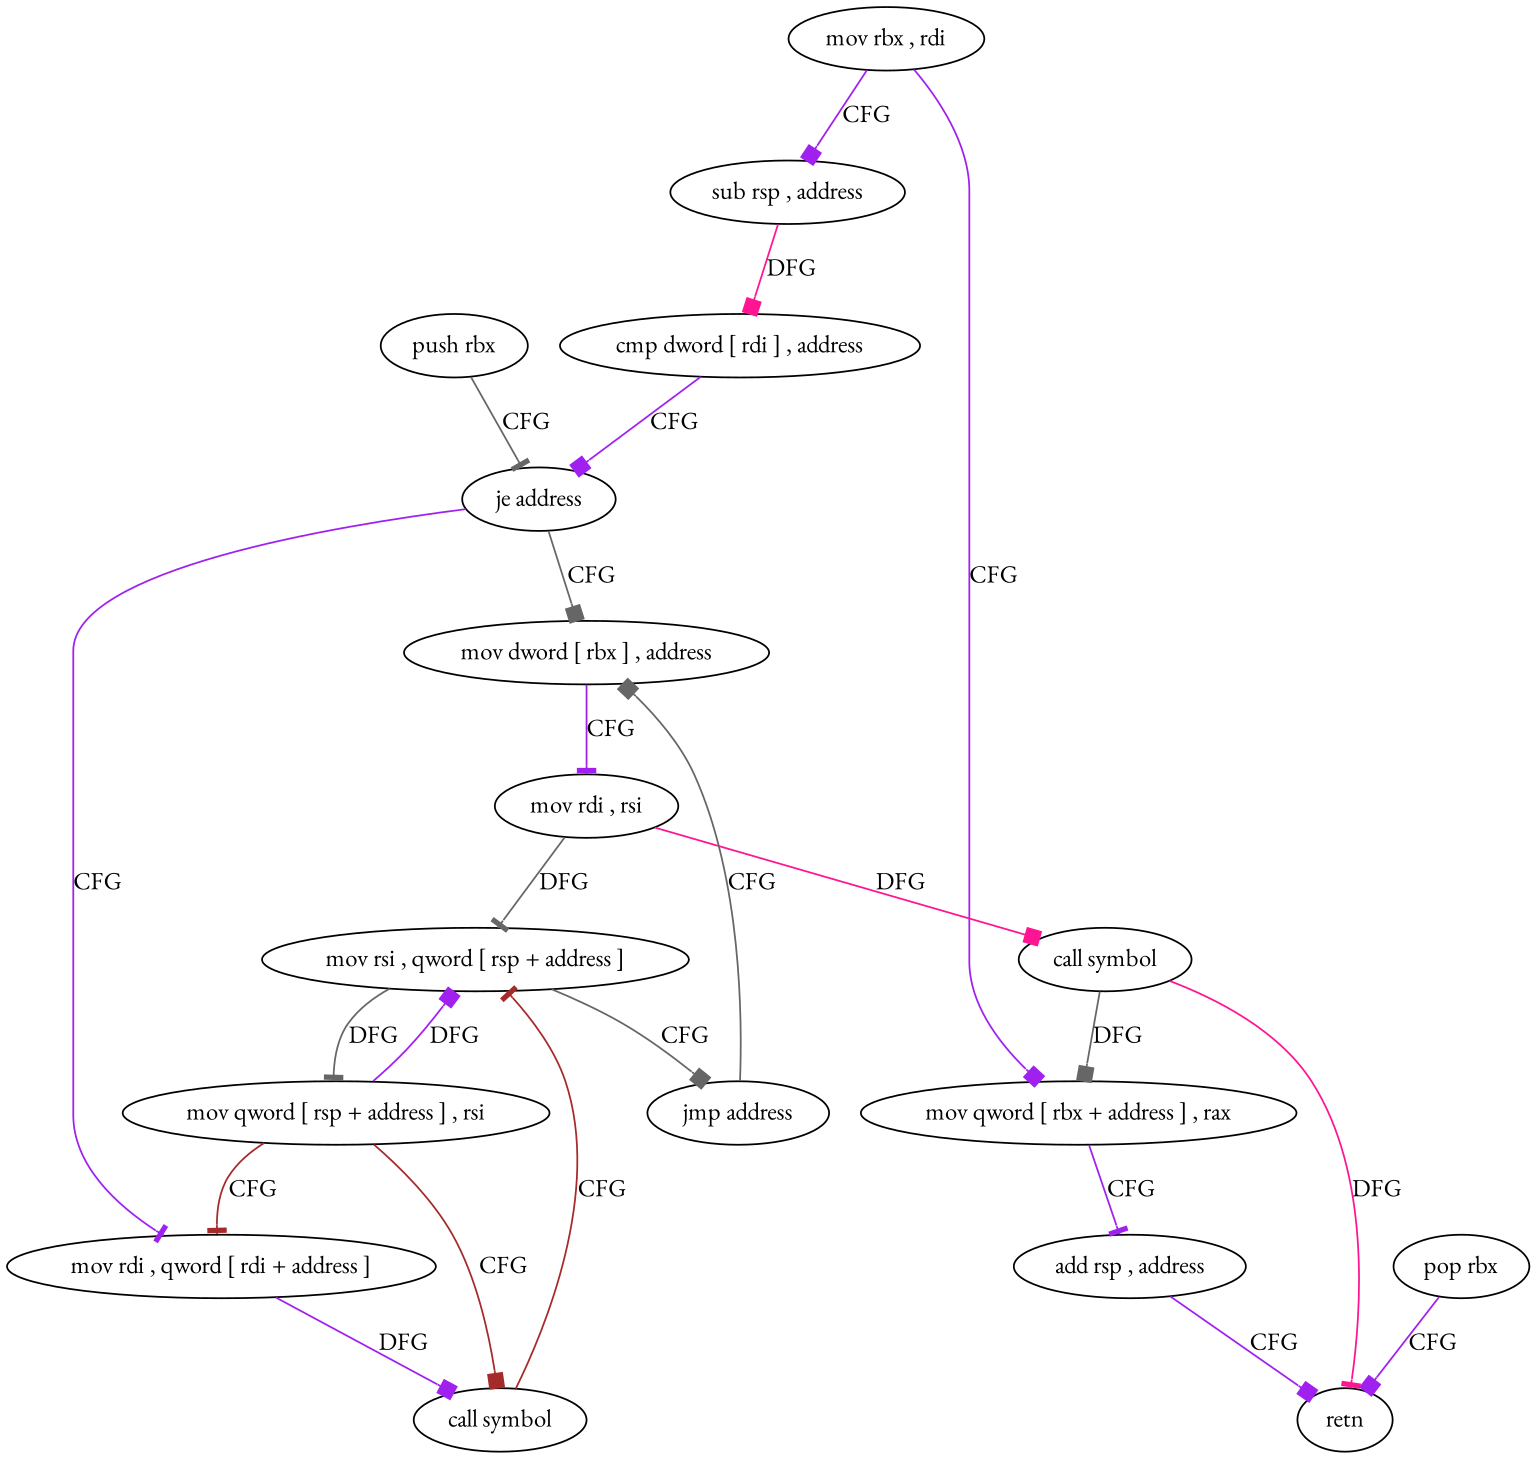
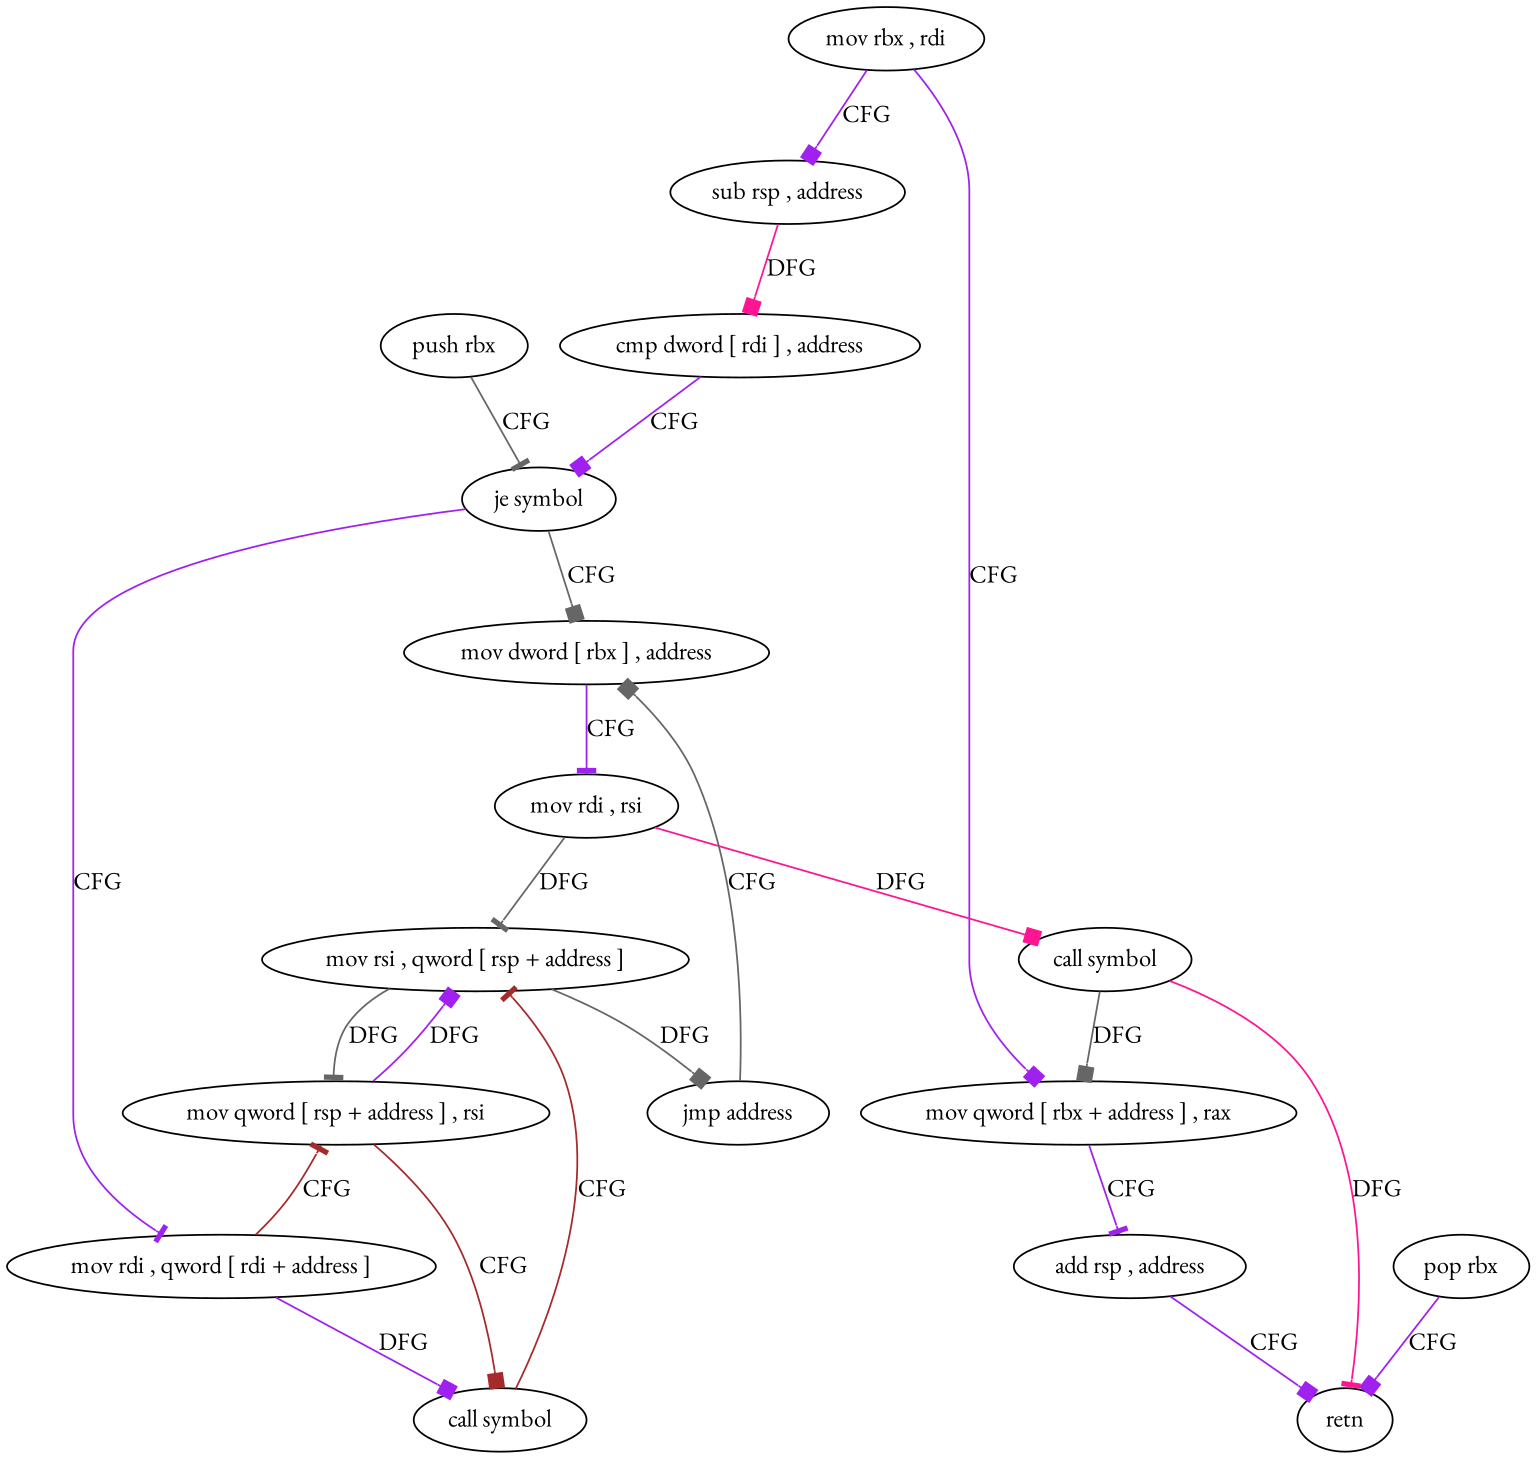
  digraph {
    fontname="EB Garamond"
    node [fontname="EB Garamond"]
    edge [arrowhead=box color=purple fontname="EB Garamond"]
    n1 [label="push rbx"]
-   n2 [label="je address"]
+   n2 [label="je symbol"]
    n3 [label="mov rbx , rdi"]
    n4 [label="sub rsp , address"]
    n5 [label="mov qword [ rbx + address ] , rax"]
    n6 [label="cmp dword [ rdi ] , address"]
    n7 [label="mov dword [ rbx ] , address"]
    n8 [label="mov rdi , rsi"]
    n9 [label="add rsp , address"]
    n10 [label="mov rdi , qword [ rdi + address ]"]
    n11 [label="mov qword [ rsp + address ] , rsi"]
    n12 [label="call symbol"]
    n13 [label="mov rsi , qword [ rsp + address ]"]
    n14 [label="call symbol"]
    n15 [label="jmp address"]
    n16 [label=retn]
    n17 [label="pop rbx"]
    n1 -> n2 [arrowhead=tee color=gray40 label=CFG]
    n2 -> n7 [color=gray40 label=CFG]
    n2 -> n10 [arrowhead=tee label=CFG]
    n3 -> n4 [label=CFG]
    n3 -> n5 [label=CFG]
    n4 -> n6 [color=deeppink label=DFG]
    n5 -> n9 [arrowhead=tee label=CFG]
    n6 -> n2 [label=CFG]
    n7 -> n8 [arrowhead=tee label=CFG]
    n8 -> n13 [arrowhead=tee color=gray40 label=DFG]
    n8 -> n14 [color=deeppink label=DFG]
    n9 -> n16 [label=CFG]
-   n11 -> n10 [arrowhead=tee color=brown label=CFG]
+   n10 -> n11 [arrowhead=tee color=brown label=CFG]
    n10 -> n12 [label=DFG]
    n11 -> n12 [color=brown label=CFG]
    n11 -> n13 [label=DFG]
    n12 -> n13 [arrowhead=tee color=brown label=CFG]
    n13 -> n11 [arrowhead=tee color=gray40 label=DFG]
-   n13 -> n15 [color=gray40 label=CFG]
+   n13 -> n15 [color=gray40 label=DFG]
    n14 -> n5 [color=gray40 label=DFG]
    n14 -> n16 [arrowhead=tee color=deeppink label=DFG]
    n15 -> n7 [color=gray40 label=CFG]
    n17 -> n16 [label=CFG]
  }
